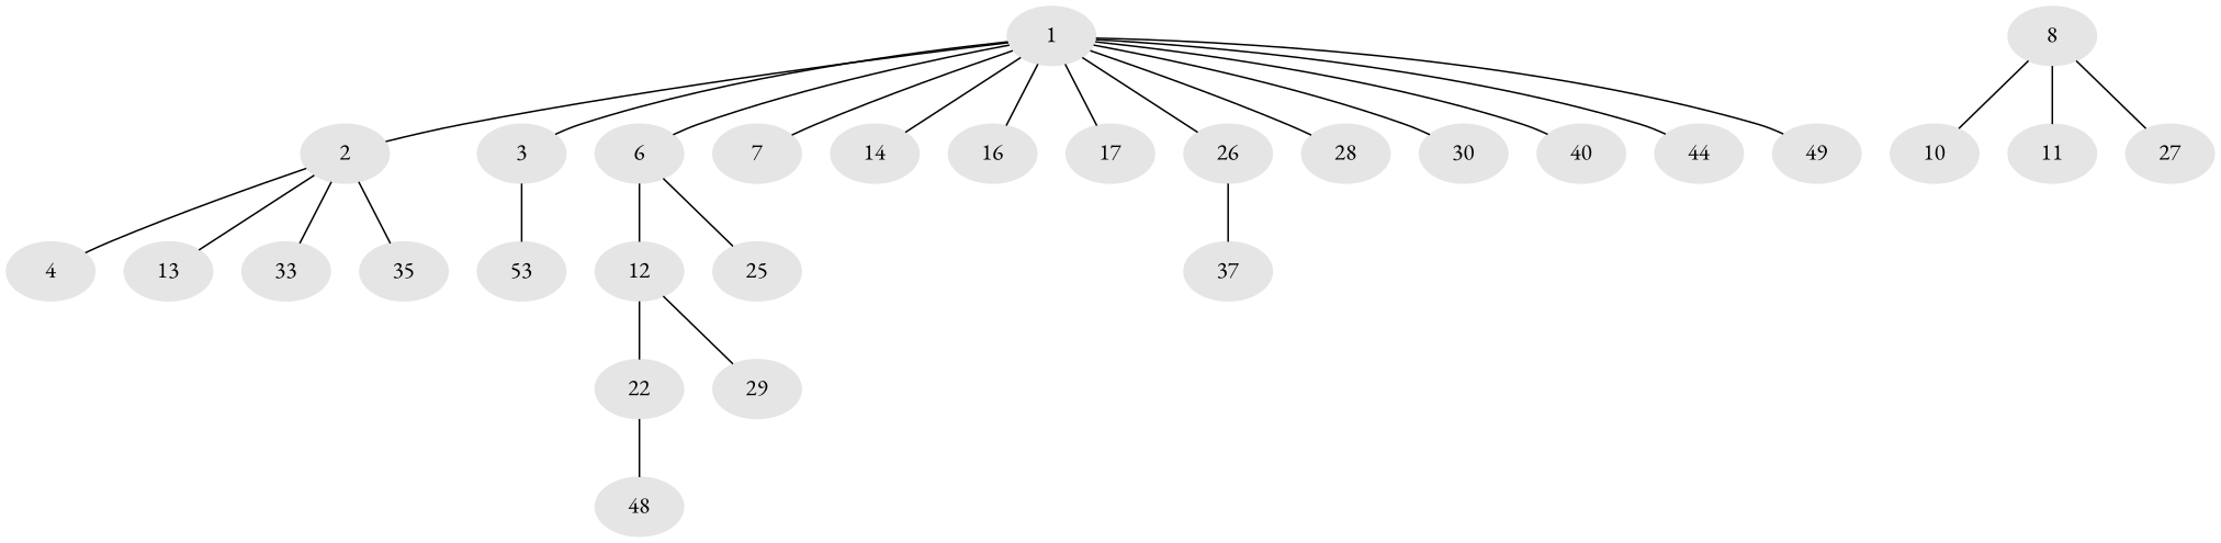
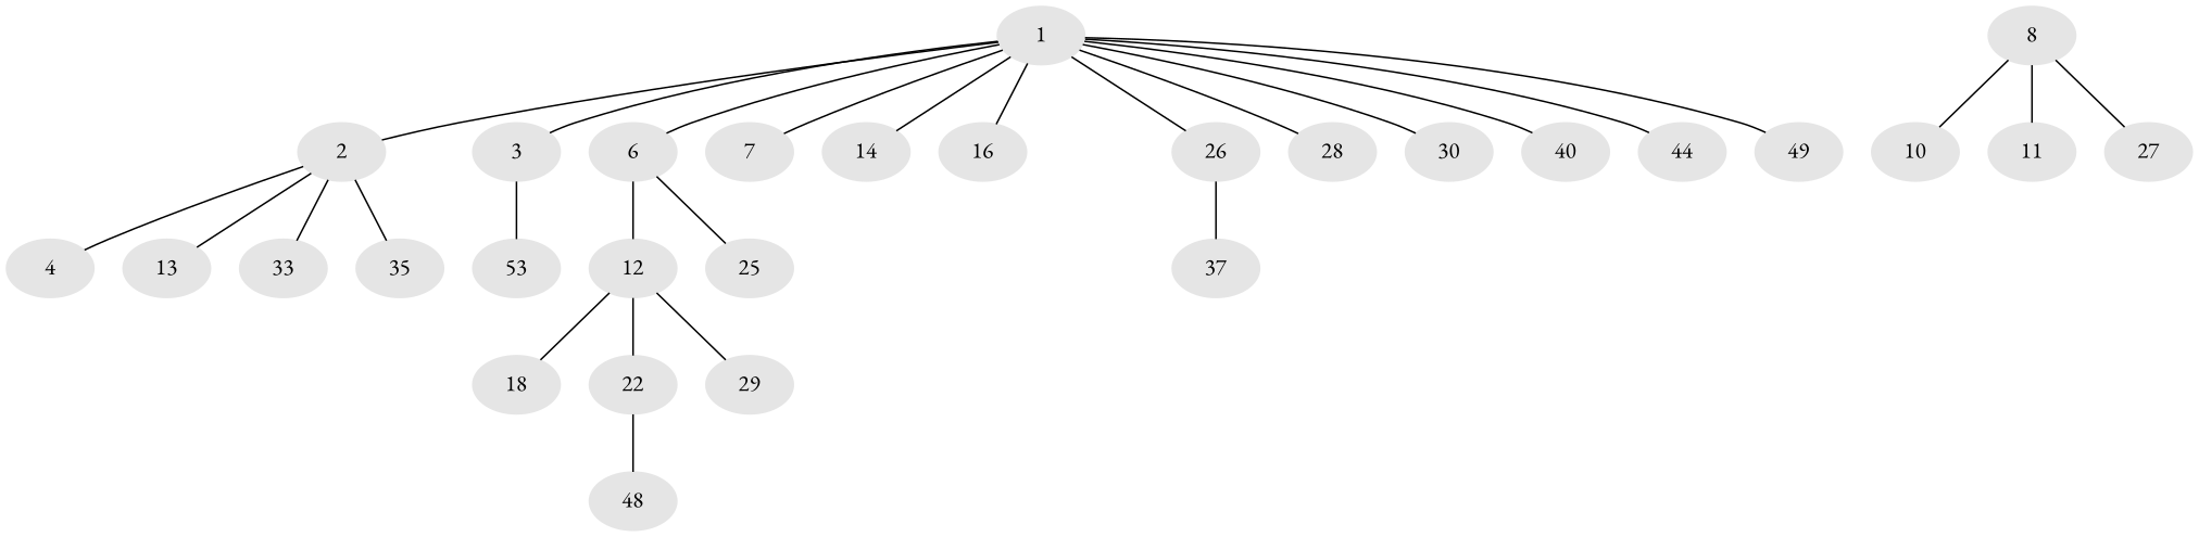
  graph {
    fontname="EB Garamond"
    node [color=gray90 fontname="EB Garamond" style=filled]
    edge [fontname="EB Garamond"]
    1 [super="+5"]
    2
    3
    6 [super="+9"]
    7 [super="+40+46+59+20"]
    14 [super="+42"]
    16 [super="+52"]
-   17
    26
    28
    30 [super="+39"]
    n12 [label=40]
    44
    49
    4
    13
    33
    35 [super="+51"]
    53
    12 [super="+15+23"]
    25
    8 [super="+34+54"]
    10 [super="+21+32+36+56"]
    11 [super="+31+47"]
    27
    37 [super="+43"]
+   18 [super="+57"]
    22
    29 [super="+50"]
    48
    1 -- 2 [weight=2]
    1 -- 3
    1 -- 6
    1 -- 7
    1 -- 14
    1 -- 16
-   1 -- 17
    1 -- 26
    1 -- 28
    1 -- 30
    1 -- n12
    1 -- 44
    1 -- 49
    2 -- 4
    2 -- 13
    2 -- 33
    2 -- 35
    3 -- 53
    6 -- 12
    6 -- 25
    26 -- 37
+   12 -- 18
    12 -- 22
    12 -- 29
    8 -- 10
    8 -- 11
    8 -- 27
    22 -- 48
  }
